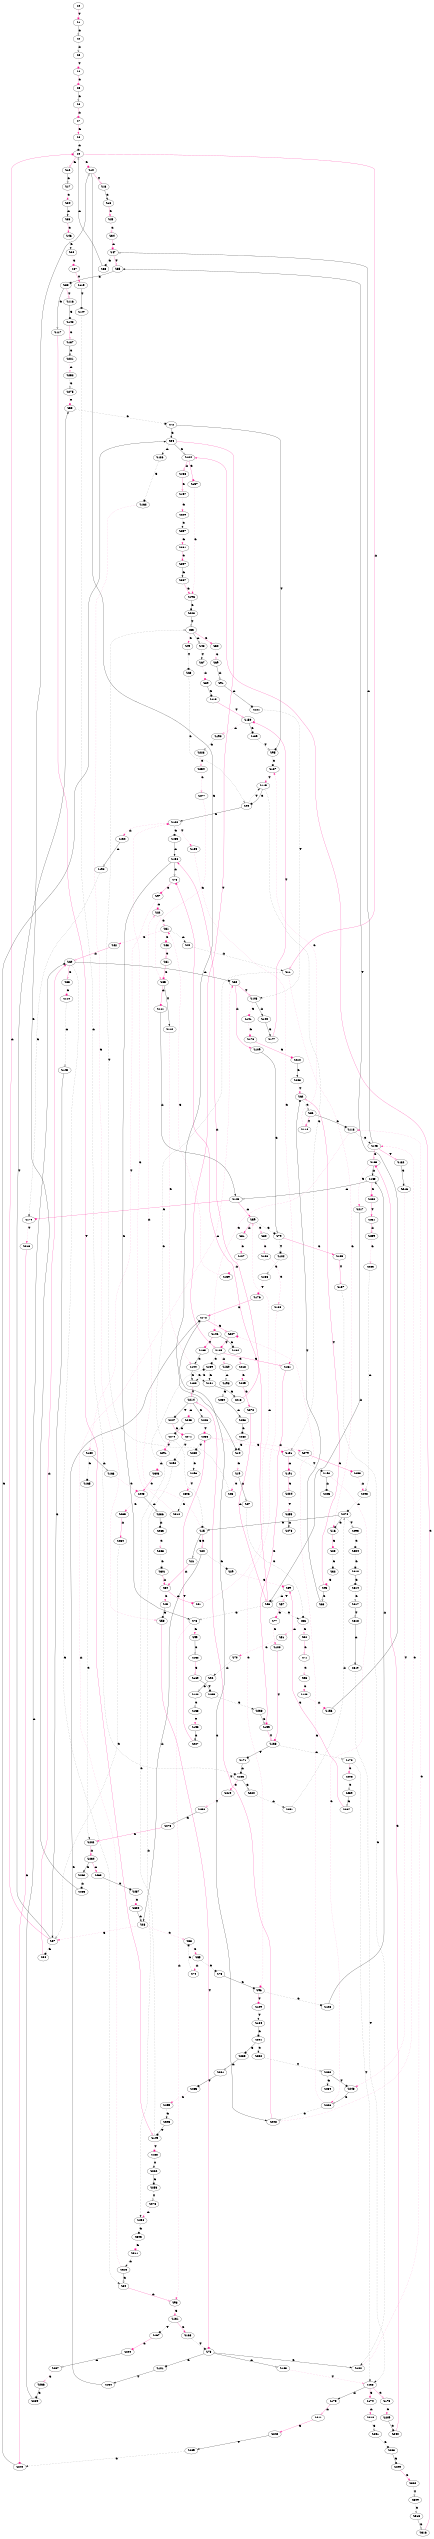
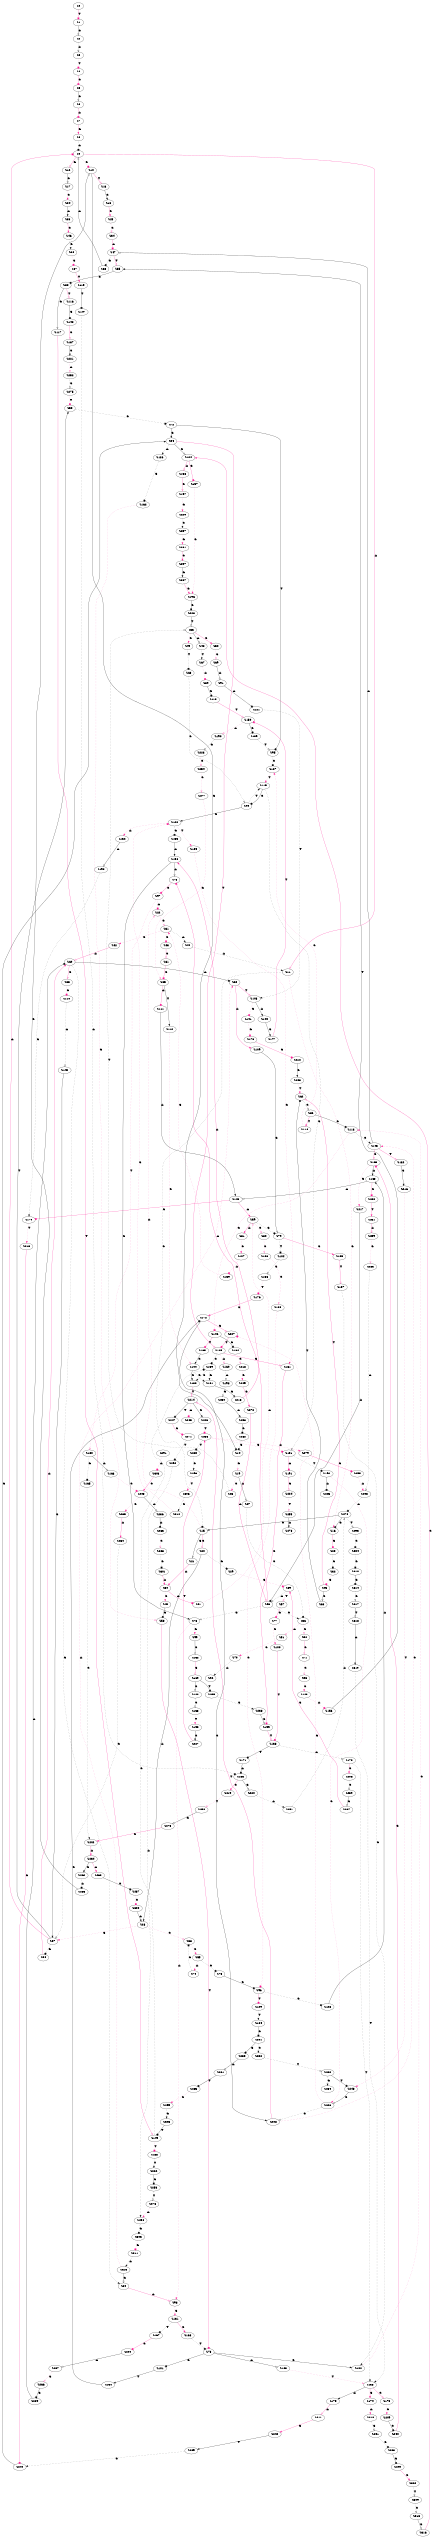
  strict digraph {
    edge [arrowhead=normal color=black style=solid]
    S0
    S1
    S2
    S3
    S4
    S5
    S6
    S7
    S8
    S9
    S10
    S11
    S12
    S13
    S14
    S15
    S16
    S17
    S18
    S19
    S20
    S21
    S22
    S23
    S24
    S25
    S26
    S27
    S28
    S29
    S30
    S31
    S32
    S33
    S34
    S35
    S36
    S37
    S38
    S39
    S40
    S41
    S42
    S43
    S44
    S45
    S46
    S47
    S48
    S49
    S50
    S51
    S52
    S53
    S54
    S55
    S56
    S57
    S58
    S59
    S60
    S61
    S62
    S63
    S64
    S65
    S66
    S67
    S68
    S69
    S70
    S71
    S72
    S73
    S74
    S75
    S76
    S77
    S78
    S79
    S80
    S81
    S82
    S83
    S84
    S85
    S86
    S87
    S88
    S89
    S90
    S91
    S92
    S93
    S94
    S95
    S96
    S97
    S98
    S99
    S100
    S101
    S102
    S103
    S104
    S105
    S106
    S107
    S108
    S109
    S110
    S111
    S112
    S113
    S114
    S115
    S116
    S117
    S118
    S119
    S120
    S121
    S122
    S123
    S124
    S125
    S126
    S127
    S128
    S129
    S130
    S131
    S132
    S133
    S134
    S135
    S136
    S137
    S138
    S139
    S140
    S141
    S142
    S143
    S144
    S145
    S146
    S147
    S148
    S149
    S150
    S151
    S152
    S153
    S154
    S155
    S156
    S157
    S158
    S159
    S160
    S161
    S162
    S163
    S164
    S165
    S166
    S167
    S168
    S169
    S170
    S171
    S172
    S173
    S174
    S175
    S176
    S177
    S178
    S179
    S180
    S181
    S182
    S183
    S184
    S185
    S186
    S187
    S188
    S189
    S190
    S191
    S192
    S193
    S194
    S195
    S196
    S197
    S198
    S199
    S200
    S201
    S202
    S203
    S204
    S205
    S206
    S207
    S208
    S209
    S210
    S211
    S212
    S213
    S214
    S215
    S216
    S217
    S218
    S219
    S220
    S221
    S222
    S223
    S224
    S225
    S226
    S227
    S228
    S229
    S230
    S231
    S232
    S233
    S234
    S235
    S236
    S237
    S238
    S239
    S240
    S241
    S242
    S243
    S244
    S245
    S246
    S247
    S248
    S249
    S250
    S251
    S252
    S253
    S254
    S255
    S256
    S257
    S258
    S259
    S260
    S261
    S262
    S263
    S264
    S265
    S266
    S267
    S268
    S269
-   S270
    S271
    S272
    S273
    S274
    S275
    S276
    S277
    S278
    S279
    S280
    S281
    S282
    S283
    S284
    S285
    S286
    S287
    S288
    S289
    S290
    S291
    S292
    S293
    S294
    S295
    S296
    S297
    S298
    S299
    S300
    S301
    S302
    S303
    S304
    S305
    S306
    S307
    S308
    S309
    S310
    S311
    S312
    S313
    S314
    S315
    S316
    S317
    S318
    S319
    S0 -> S1 [arrowhead=box color=deeppink label=T]
    S1 -> S2 [arrowhead=onormal label=C]
    S2 -> S3 [arrowhead=onormal label=A style=dotted]
    S3 -> S4 [arrowhead=box color=deeppink label=T style=dotted]
    S4 -> S5 [arrowhead=box color=deeppink label=C]
    S5 -> S6 [arrowhead=onormal label=C]
    S6 -> S7 [arrowhead=box color=deeppink label=A]
    S7 -> S8 [color=deeppink label=G]
    S8 -> S9 [arrowhead=box label=A style=dotted]
    S9 -> S10 [arrowhead=box color=deeppink label=C style=dotted]
    S9 -> S11 [arrowhead=onormal color=deeppink label=A]
    S9 -> S12 [arrowhead=onormal color=deeppink label=G]
    S10 -> S13 [arrowhead=onormal color=deeppink label=T]
    S10 -> S14 [arrowhead=box label=G]
    S11 -> S15 [arrowhead=box label=C style=dotted]
    S11 -> S16 [color=deeppink label=G style=dotted]
    S12 -> S17 [arrowhead=onormal label=C]
    S13 -> S18 [label=C]
    S14 -> S19 [arrowhead=onormal color=deeppink label=G style=dotted]
    S15 -> S20 [arrowhead=onormal color=deeppink label=C]
    S15 -> S21 [arrowhead=onormal label=G]
    S15 -> S22 [arrowhead=onormal color=deeppink label=A style=dotted]
    S16 -> S23 [arrowhead=box color=deeppink label=G]
    S17 -> S24 [color=deeppink label=C style=dotted]
    S18 -> S25 [color=deeppink label=C]
    S19 -> S26 [color=deeppink label=C style=dotted]
    S19 -> S27 [arrowhead=onormal label=A]
    S20 -> S28 [label=A]
    S20 -> S29 [arrowhead=box label=G style=dotted]
    S21 -> S30 [color=deeppink label=A]
    S22 -> S31 [arrowhead=onormal color=deeppink label=G style=dotted]
    S23 -> S32 [arrowhead=box label=G style=dotted]
    S24 -> S33 [label=A]
    S25 -> S34 [arrowhead=onormal color=deeppink label=C style=dotted]
    S26 -> S35 [arrowhead=onormal label=T style=dotted]
    S27 -> S36 [arrowhead=box label=C style=dotted]
    S28 -> S37 [color=deeppink label=G style=dotted]
    S28 -> S38 [arrowhead=onormal color=deeppink label=C style=dotted]
    S29 -> S39 [arrowhead=box color=deeppink label=G style=dotted]
    S30 -> S40 [color=deeppink label=G style=dotted]
    S30 -> S41 [arrowhead=box color=deeppink label=A]
    S31 -> S42 [color=deeppink label=G style=dotted]
    S31 -> S43 [arrowhead=box color=deeppink label=C style=dotted]
    S31 -> S44 [label=A style=dotted]
    S32 -> S45 [arrowhead=box color=deeppink label=G style=dotted]
    S33 -> S46 [color=deeppink label=C]
    S34 -> S47 [arrowhead=box color=deeppink label=A]
    S35 -> S48 [arrowhead=onormal label=A]
    S35 -> S49 [color=deeppink label=C style=dotted]
    S35 -> S50 [color=deeppink label=G]
    S36 -> S51 [arrowhead=onormal color=deeppink label=A style=dotted]
    S36 -> S52 [arrowhead=onormal color=deeppink label=G style=dotted]
    S37 -> S9 [arrowhead=box color=deeppink label=A]
    S37 -> S53 [label=T]
    S37 -> S54 [arrowhead=box label=G style=dotted]
    S38 -> S55 [color=deeppink label=C style=dotted]
    S39 -> S56 [arrowhead=onormal label=A style=dotted]
    S39 -> S57 [arrowhead=onormal color=deeppink label=T style=dotted]
    S40 -> S58 [arrowhead=box label=G]
    S41 -> S59 [arrowhead=onormal color=deeppink label=A style=dotted]
    S42 -> S60 [arrowhead=onormal color=deeppink label=A]
    S43 -> S61 [arrowhead=onormal color=deeppink label=C]
    S44 -> S11 [label=A style=dotted]
    S45 -> S62 [arrowhead=onormal color=deeppink label=T]
    S45 -> S63 [arrowhead=onormal label=G]
    S46 -> S64 [label=G style=dotted]
    S47 -> S65 [arrowhead=onormal color=deeppink label=T]
    S47 -> S66 [arrowhead=box label=G style=dotted]
    S48 -> S67 [label=T style=dotted]
    S49 -> S68 [arrowhead=box label=T style=dotted]
    S50 -> S69 [arrowhead=onormal color=deeppink label=G style=dotted]
    S51 -> S70 [color=deeppink label=C style=dotted]
    S52 -> S71 [arrowhead=onormal color=deeppink label=C]
    S53 -> S72 [arrowhead=box label=C style=dotted]
    S54 -> S60 [color=deeppink label=A]
    S55 -> S73 [arrowhead=box label=C style=dotted]
    S55 -> S74 [color=deeppink label=A style=dotted]
    S56 -> S36 [label=C style=dotted]
    S56 -> S75 [arrowhead=box color=deeppink label=A]
    S56 -> S76 [arrowhead=onormal label=G style=dotted]
    S57 -> S77 [arrowhead=box color=deeppink label=G]
    S58 -> S78 [arrowhead=box color=deeppink label=T]
    S59 -> S79 [arrowhead=box label=G style=dotted]
    S59 -> S80 [arrowhead=onormal color=deeppink label=C style=dotted]
    S59 -> S81 [color=deeppink label=A]
    S60 -> S82 [arrowhead=box label=A]
    S60 -> S83 [arrowhead=onormal color=deeppink label=C]
    S60 -> S84 [label=G style=dotted]
    S61 -> S85 [arrowhead=box color=deeppink label=G]
    S62 -> S86 [arrowhead=onormal label=C style=dotted]
    S63 -> S62 [arrowhead=box label=T]
    S64 -> S87 [arrowhead=box color=deeppink label=G style=dotted]
    S65 -> S88 [arrowhead=box label=C]
    S66 -> S9 [arrowhead=onormal label=A]
    S67 -> S89 [arrowhead=box color=deeppink label=A style=dotted]
    S68 -> S90 [arrowhead=onormal label=C style=dotted]
    S69 -> S91 [arrowhead=onormal label=A]
    S70 -> S92 [label=A style=dotted]
    S71 -> S93 [arrowhead=onormal color=deeppink label=C style=dotted]
    S72 -> S94 [label=G]
    S72 -> S95 [arrowhead=box label=T]
    S73 -> S96 [arrowhead=box label=C]
    S74 -> S38 [arrowhead=box label=C style=dotted]
    S75 -> S97 [arrowhead=box color=deeppink label=C]
    S76 -> S98 [color=deeppink label=A style=dotted]
    S76 -> S99 [color=deeppink label=G style=dotted]
    S77 -> S100 [color=deeppink label=G style=dotted]
    S78 -> S101 [arrowhead=box label=G]
    S78 -> S102 [label=C]
    S78 -> S103 [arrowhead=onormal label=A]
    S79 -> S104 [arrowhead=box label=T style=dotted]
    S79 -> S105 [color=deeppink label=G]
    S80 -> S106 [arrowhead=onormal color=deeppink label=C style=dotted]
    S81 -> S107 [color=deeppink label=C style=dotted]
    S82 -> S108 [arrowhead=onormal color=deeppink label=T]
    S82 -> S109 [color=deeppink label=A]
    S83 -> S110 [arrowhead=box color=deeppink label=C style=dotted]
    S84 -> S98 [arrowhead=onormal color=deeppink label=A]
    S85 -> S111 [arrowhead=box color=deeppink label=A]
    S85 -> S112 [label=T]
    S86 -> S113 [arrowhead=box label=C]
    S86 -> S114 [color=deeppink label=T]
    S87 -> S115 [color=deeppink label=T]
    S88 -> S116 [arrowhead=onormal color=deeppink label=T]
    S88 -> S117 [arrowhead=onormal label=G]
    S89 -> S118 [arrowhead=box label=G]
    S90 -> S119 [label=T style=dotted]
    S90 -> S120 [label=G]
    S91 -> S121 [arrowhead=box label=A]
-   S92 -> S122 [arrowhead=onormal label=C]
+   S169 -> S122 [arrowhead=onormal label=C]
    S93 -> S123 [color=deeppink label=C style=dotted]
    S94 -> S124 [arrowhead=onormal label=C]
    S94 -> S125 [arrowhead=onormal color=deeppink label=T]
    S94 -> S126 [label=A style=dotted]
    S95 -> S127 [arrowhead=box label=C style=dotted]
    S96 -> S128 [arrowhead=box label=G style=dotted]
    S96 -> S129 [arrowhead=box color=deeppink label=T]
    S97 -> S22 [arrowhead=box color=deeppink label=A style=dotted]
    S97 -> S130 [arrowhead=onormal color=deeppink label=T style=dotted]
    S98 -> S131 [color=deeppink label=G style=dotted]
    S99 -> S132 [arrowhead=onormal label=C]
    S100 -> S133 [arrowhead=box color=deeppink label=T]
    S101 -> S134 [label=T]
    S102 -> S113 [color=deeppink label=C style=dotted]
    S103 -> S135 [arrowhead=onormal color=deeppink label=T style=dotted]
    S104 -> S136 [arrowhead=onormal label=G style=dotted]
    S105 -> S137 [arrowhead=onormal color=deeppink label=T]
    S106 -> S138 [arrowhead=onormal color=deeppink label=C style=dotted]
    S107 -> S139 [arrowhead=box color=deeppink label=A style=dotted]
    S108 -> S140 [label=A]
    S108 -> S141 [arrowhead=box color=deeppink label=G style=dotted]
    S109 -> S79 [arrowhead=onormal label=G]
    S110 -> S142 [arrowhead=onormal label=A style=dotted]
    S111 -> S143 [label=A]
    S112 -> S144 [arrowhead=onormal color=deeppink label=C style=dotted]
    S113 -> S145 [label=C style=dotted]
    S113 -> S146 [arrowhead=box color=deeppink label=G style=dotted]
    S114 -> S127 [color=deeppink label=C style=dotted]
    S115 -> S147 [arrowhead=box label=T]
    S116 -> S148 [arrowhead=box label=G]
    S117 -> S149 [arrowhead=onormal color=deeppink label=T]
    S118 -> S150 [arrowhead=onormal color=deeppink label=T]
    S119 -> S90 [arrowhead=box label=C]
    S119 -> S151 [arrowhead=onormal label=G style=dotted]
    S120 -> S152 [color=deeppink label=A style=dotted]
    S120 -> S153 [arrowhead=box label=G style=dotted]
    S120 -> S154 [color=deeppink label=T style=dotted]
    S121 -> S108 [label=T style=dotted]
    S122 -> S155 [arrowhead=onormal label=C style=dotted]
    S123 -> S156 [arrowhead=box color=deeppink label=A style=dotted]
    S124 -> S157 [arrowhead=box color=deeppink label=G]
    S124 -> S158 [arrowhead=onormal color=deeppink label=A]
    S125 -> S159 [arrowhead=box label=C style=dotted]
    S125 -> S160 [arrowhead=onormal color=deeppink label=A style=dotted]
    S125 -> S161 [arrowhead=onormal color=deeppink label=G]
    S126 -> S162 [arrowhead=box label=G style=dotted]
    S127 -> S119 [color=deeppink label=T style=dotted]
    S128 -> S163 [label=A]
    S129 -> S164 [label=T style=dotted]
    S130 -> S165 [arrowhead=box label=G style=dotted]
    S130 -> S166 [arrowhead=onormal label=A]
    S131 -> S167 [arrowhead=box label=T style=dotted]
    S131 -> S168 [color=deeppink label=G]
    S132 -> S169 [arrowhead=onormal color=deeppink label=G]
    S133 -> S170 [arrowhead=onormal label=A style=dotted]
    S133 -> S171 [arrowhead=box label=T]
    S134 -> S172 [arrowhead=box label=C]
    S135 -> S173 [arrowhead=onormal color=deeppink label=C]
    S135 -> S174 [color=deeppink label=G]
    S135 -> S175 [label=A]
    S136 -> S176 [arrowhead=box color=deeppink label=T style=dotted]
    S137 -> S102 [label=C style=dotted]
    S138 -> S96 [arrowhead=box color=deeppink label=C style=dotted]
    S139 -> S31 [color=deeppink label=G style=dotted]
    S140 -> S177 [label=G]
    S141 -> S178 [arrowhead=box color=deeppink label=G style=dotted]
    S142 -> S37 [label=G]
    S143 -> S59 [color=deeppink label=A]
    S143 -> S179 [arrowhead=box color=deeppink label=G]
    S144 -> S180 [label=C]
    S144 -> S181 [label=G style=dotted]
    S145 -> S47 [arrowhead=onormal label=A]
    S145 -> S182 [arrowhead=onormal color=deeppink label=T]
    S145 -> S183 [arrowhead=onormal color=deeppink label=G]
    S146 -> S184 [arrowhead=box label=C]
    S146 -> S185 [arrowhead=box color=deeppink label=T]
    S147 -> S186 [arrowhead=box label=A style=dotted]
    S148 -> S187 [arrowhead=onormal color=deeppink label=C]
    S149 -> S159 [arrowhead=box label=C style=dotted]
    S149 -> S188 [arrowhead=box color=deeppink label=T style=dotted]
    S150 -> S189 [arrowhead=box label=C]
    S150 -> S190 [arrowhead=onormal color=deeppink label=A style=dotted]
    S151 -> S191 [arrowhead=box color=deeppink label=A]
    S151 -> S192 [arrowhead=box label=T style=dotted]
    S152 -> S193 [arrowhead=onormal label=A]
    S153 -> S194 [label=A]
    S154 -> S161 [color=deeppink label=G style=dotted]
    S155 -> S195 [color=deeppink label=T style=dotted]
    S156 -> S65 [label=T]
    S157 -> S196 [color=deeppink label=G style=dotted]
    S158 -> S197 [arrowhead=onormal color=deeppink label=C]
    S159 -> S180 [label=C style=dotted]
    S159 -> S181 [label=G style=dotted]
    S160 -> S198 [arrowhead=onormal label=A style=dotted]
    S161 -> S199 [arrowhead=box color=deeppink label=G]
    S162 -> S58 [arrowhead=onormal color=deeppink label=G style=dotted]
    S163 -> S143 [arrowhead=onormal label=A]
    S163 -> S200 [arrowhead=box color=deeppink label=C]
    S164 -> S201 [arrowhead=box label=C]
    S165 -> S202 [label=C style=dotted]
    S166 -> S203 [arrowhead=box color=deeppink label=C style=dotted]
    S167 -> S204 [arrowhead=box color=deeppink label=C]
    S168 -> S78 [arrowhead=box label=T style=dotted]
    S169 -> S205 [arrowhead=box label=T]
    S170 -> S135 [label=T style=dotted]
    S170 -> S206 [color=deeppink label=C]
    S171 -> S186 [arrowhead=box label=A]
    S172 -> S207 [arrowhead=onormal color=deeppink label=G]
    S172 -> S208 [label=C]
    S173 -> S209 [color=deeppink label=C style=dotted]
    S174 -> S210 [color=deeppink label=A style=dotted]
    S175 -> S211 [arrowhead=onormal color=deeppink label=A]
    S176 -> S172 [color=deeppink label=C]
    S177 -> S150 [arrowhead=box color=deeppink label=T]
    S178 -> S212 [arrowhead=box color=deeppink label=G]
    S179 -> S213 [color=deeppink label=T style=dotted]
    S180 -> S214 [arrowhead=onormal color=deeppink label=T]
    S181 -> S215 [label=G]
    S182 -> S216 [label=G]
    S183 -> S163 [label=A]
    S183 -> S217 [color=deeppink label=G style=dotted]
    S184 -> S218 [arrowhead=onormal color=deeppink label=C style=dotted]
    S185 -> S144 [label=C]
    S186 -> S219 [color=deeppink label=C]
    S186 -> S220 [arrowhead=onormal label=G]
    S187 -> S221 [label=C]
    S188 -> S222 [label=T style=dotted]
    S189 -> S95 [arrowhead=onormal label=T style=dotted]
    S190 -> S223 [arrowhead=onormal label=G style=dotted]
    S191 -> S224 [arrowhead=onormal color=deeppink label=G]
    S192 -> S225 [arrowhead=box label=A]
    S192 -> S226 [color=deeppink label=C style=dotted]
    S193 -> S179 [label=G style=dotted]
    S194 -> S75 [arrowhead=onormal label=A]
    S194 -> S76 [label=G]
    S195 -> S227 [label=C]
    S196 -> S228 [arrowhead=box label=C]
    S197 -> S229 [color=deeppink label=G style=dotted]
    S198 -> S230 [arrowhead=onormal label=G style=dotted]
    S199 -> S133 [arrowhead=onormal color=deeppink label=T]
    S200 -> S231 [color=deeppink label=T]
    S201 -> S232 [label=C style=dotted]
    S201 -> S233 [arrowhead=box label=G]
    S202 -> S234 [color=deeppink label=A]
    S203 -> S235 [color=deeppink label=C style=dotted]
    S203 -> S236 [arrowhead=onormal label=A]
    S204 -> S237 [arrowhead=onormal label=A]
    S205 -> S238 [label=G style=dotted]
    S206 -> S239 [arrowhead=onormal label=C style=dotted]
    S207 -> S125 [arrowhead=box color=deeppink label=T]
    S208 -> S145 [color=deeppink label=C style=dotted]
    S208 -> S214 [arrowhead=onormal color=deeppink label=T]
    S209 -> S240 [arrowhead=box label=C]
    S210 -> S241 [arrowhead=onormal label=G style=dotted]
    S211 -> S242 [color=deeppink label=G]
    S212 -> S243 [label=G]
    S213 -> S244 [arrowhead=box color=deeppink label=C]
    S214 -> S245 [arrowhead=box color=deeppink label=A style=dotted]
    S214 -> S246 [label=C]
    S214 -> S247 [arrowhead=box label=T]
    S215 -> S194 [color=deeppink label=A]
    S216 -> S248 [color=deeppink label=T style=dotted]
    S217 -> S56 [arrowhead=box label=A]
    S218 -> S249 [color=deeppink label=G style=dotted]
    S219 -> S250 [arrowhead=onormal color=deeppink label=T style=dotted]
    S220 -> S251 [label=A style=dotted]
    S221 -> S252 [arrowhead=onormal color=deeppink label=A style=dotted]
    S222 -> S253 [arrowhead=box label=G]
    S223 -> S254 [arrowhead=onormal color=deeppink label=C style=dotted]
    S224 -> S255 [arrowhead=onormal color=deeppink label=T style=dotted]
    S226 -> S207 [arrowhead=box color=deeppink label=G style=dotted]
    S226 -> S208 [arrowhead=onormal label=C style=dotted]
    S227 -> S256 [color=deeppink label=T]
    S228 -> S35 [arrowhead=onormal label=T]
    S229 -> S257 [label=C style=dotted]
    S230 -> S258 [label=A]
    S231 -> S259 [arrowhead=onormal color=deeppink label=A]
    S232 -> S260 [arrowhead=onormal label=T style=dotted]
    S233 -> S261 [arrowhead=onormal label=A]
    S234 -> S262 [label=G]
    S234 -> S263 [color=deeppink label=A]
    S235 -> S264 [color=deeppink label=A]
    S236 -> S265 [arrowhead=box label=A]
    S237 -> S266 [arrowhead=onormal color=deeppink label=G style=dotted]
    S238 -> S199 [arrowhead=onormal label=G]
    S239 -> S267 [arrowhead=onormal label=G]
    S240 -> S183 [arrowhead=box color=deeppink label=G]
    S241 -> S268 [arrowhead=box label=C style=dotted]
    S242 -> S269 [label=T]
    S243 -> S62 [color=deeppink label=T style=dotted]
    S244 -> S94 [label=G]
-   S245 -> S270 [arrowhead=box label=C]
    S246 -> S256 [arrowhead=box color=deeppink label=T style=dotted]
    S247 -> S271 [arrowhead=box color=deeppink label=G]
    S248 -> S226 [arrowhead=onormal label=C]
    S249 -> S272 [color=deeppink label=G]
    S250 -> S273 [arrowhead=onormal label=G]
    S251 -> S274 [arrowhead=onormal label=A style=dotted]
    S252 -> S275 [arrowhead=onormal label=G style=dotted]
    S253 -> S276 [arrowhead=onormal label=T style=dotted]
    S254 -> S277 [arrowhead=onormal color=deeppink label=C style=dotted]
    S255 -> S278 [label=A]
    S256 -> S151 [arrowhead=box color=deeppink label=G style=dotted]
    S256 -> S279 [color=deeppink label=A style=dotted]
    S256 -> S280 [arrowhead=box label=T style=dotted]
    S257 -> S281 [color=deeppink label=G style=dotted]
    S258 -> S282 [arrowhead=box label=C]
    S259 -> S283 [arrowhead=onormal color=deeppink label=G style=dotted]
    S260 -> S248 [arrowhead=box label=T]
    S260 -> S284 [label=G style=dotted]
    S261 -> S285 [arrowhead=box label=T]
    S262 -> S286 [arrowhead=box label=A style=dotted]
    S263 -> S287 [arrowhead=box label=C]
    S264 -> S37 [arrowhead=onormal label=G style=dotted]
    S265 -> S288 [arrowhead=onormal color=deeppink label=C style=dotted]
    S266 -> S289 [arrowhead=box label=G]
    S267 -> S39 [color=deeppink label=G]
    S268 -> S290 [arrowhead=box label=G]
    S269 -> S244 [label=C style=dotted]
-   S270 -> S291 [arrowhead=box color=deeppink label=T]
    S271 -> S292 [arrowhead=box label=T style=dotted]
    S272 -> S56 [arrowhead=onormal color=deeppink label=A]
    S273 -> S202 [color=deeppink label=C]
    S274 -> S15 [label=C]
    S274 -> S16 [arrowhead=box label=G]
    S274 -> S293 [arrowhead=onormal label=T style=dotted]
    S275 -> S53 [arrowhead=box color=deeppink label=T style=dotted]
    S276 -> S294 [color=deeppink label=A style=dotted]
    S277 -> S85 [arrowhead=onormal color=deeppink label=G style=dotted]
    S279 -> S295 [arrowhead=box color=deeppink label=G]
    S280 -> S296 [label=C style=dotted]
    S281 -> S297 [color=deeppink label=C]
    S282 -> S14 [arrowhead=box label=G style=dotted]
    S283 -> S298 [arrowhead=onormal label=A style=dotted]
    S285 -> S299 [color=deeppink label=C style=dotted]
    S286 -> S10 [arrowhead=onormal label=C]
    S287 -> S300 [arrowhead=box color=deeppink label=C style=dotted]
    S288 -> S301 [arrowhead=box label=G style=dotted]
    S289 -> S60 [arrowhead=box label=A]
    S290 -> S302 [color=deeppink label=G]
    S291 -> S303 [arrowhead=box color=deeppink label=A style=dotted]
    S292 -> S294 [label=A style=dotted]
    S293 -> S304 [arrowhead=box label=C style=dotted]
    S294 -> S305 [arrowhead=box label=G style=dotted]
    S295 -> S298 [color=deeppink label=A style=dotted]
    S296 -> S306 [color=deeppink label=T style=dotted]
    S297 -> S307 [label=G]
    S298 -> S274 [arrowhead=box label=A style=dotted]
    S299 -> S308 [label=G style=dotted]
    S300 -> S28 [label=A]
    S301 -> S30 [color=deeppink label=A]
    S302 -> S309 [arrowhead=onormal label=T style=dotted]
    S303 -> S203 [color=deeppink label=C]
    S304 -> S310 [arrowhead=box label=G style=dotted]
    S305 -> S311 [arrowhead=box color=deeppink label=G style=dotted]
    S306 -> S312 [label=C style=dotted]
    S307 -> S196 [color=deeppink label=G]
    S308 -> S149 [arrowhead=box label=T]
    S309 -> S313 [arrowhead=onormal label=C style=dotted]
    S310 -> S314 [arrowhead=box label=G]
    S311 -> S315 [label=A style=dotted]
    S312 -> S120 [arrowhead=box color=deeppink label=G style=dotted]
    S313 -> S316 [arrowhead=onormal label=G]
    S314 -> S317 [arrowhead=onormal label=G style=dotted]
    S315 -> S82 [color=deeppink label=A style=dotted]
    S315 -> S84 [arrowhead=onormal label=G]
    S316 -> S124 [color=deeppink label=C]
    S317 -> S318 [arrowhead=onormal label=T]
    S318 -> S319 [label=A]
    S319 -> S135 [label=T style=dotted]
  }
